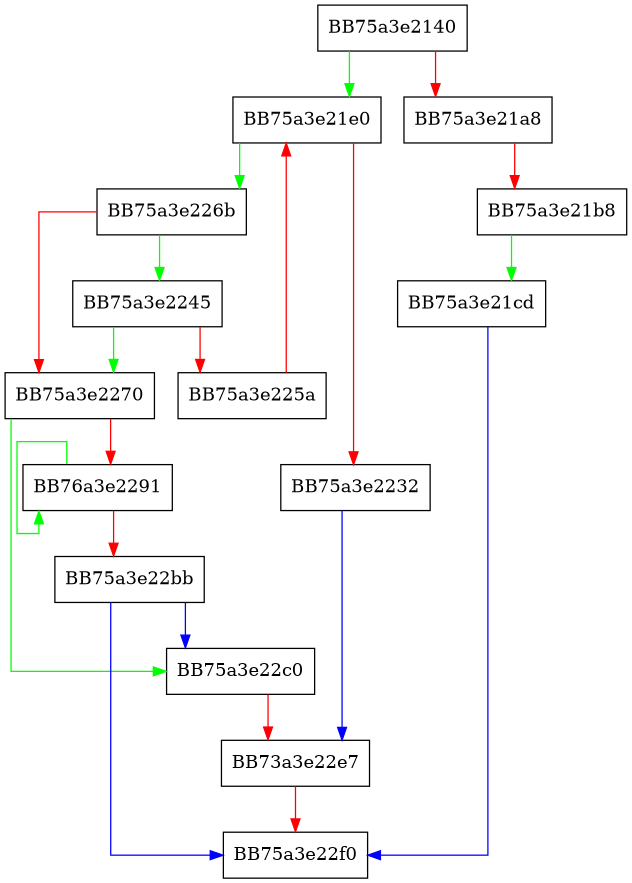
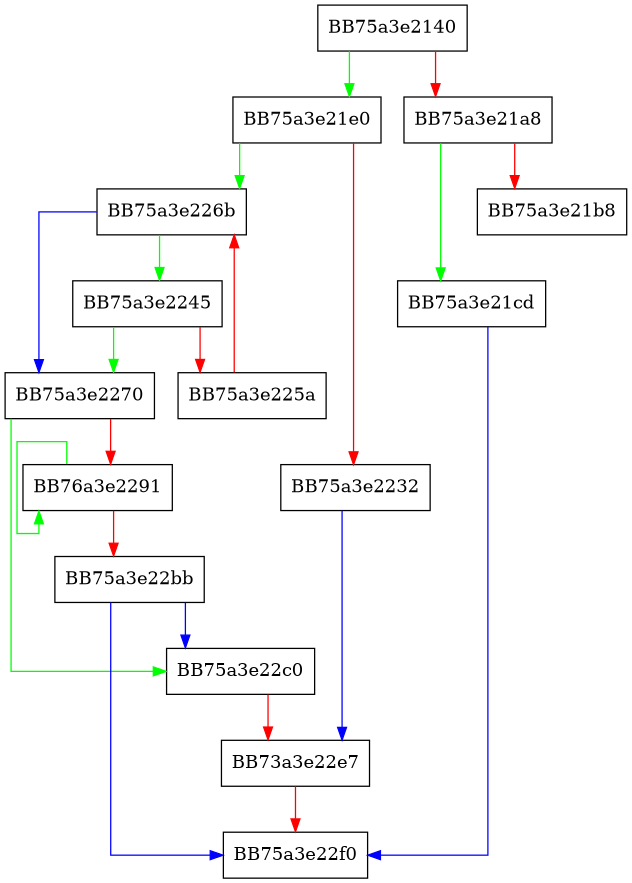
  digraph {
    fontname="DejaVu Serif"
    splines=ortho
    node [fontname="DejaVu Serif" shape=box]
    edge [color=red fontname="DejaVu Serif"]
    BB75a3e2140
    BB75a3e21e0
    BB75a3e21a8
    BB75a3e226b
    BB75a3e2232
    BB75a3e21cd
    BB75a3e21b8
    BB75a3e2245
    BB75a3e2270
    n10 [label=BB73a3e22e7]
    BB75a3e22f0
    BB75a3e225a
    BB75a3e22c0
    n14 [label=BB76a3e2291]
    BB75a3e22bb
    BB75a3e2140 -> BB75a3e21e0 [color=green]
    BB75a3e2140 -> BB75a3e21a8
    BB75a3e21e0 -> BB75a3e226b [color=green]
    BB75a3e21e0 -> BB75a3e2232
-   BB75a3e21b8 -> BB75a3e21cd [color=green]
+   BB75a3e21a8 -> BB75a3e21cd [color=green]
    BB75a3e21a8 -> BB75a3e21b8
    BB75a3e226b -> BB75a3e2245 [color=green]
-   BB75a3e226b -> BB75a3e2270
+   BB75a3e226b -> BB75a3e2270 [color=blue]
    BB75a3e2232 -> n10 [color=blue]
    BB75a3e21cd -> BB75a3e22f0 [color=blue]
    BB75a3e2245 -> BB75a3e2270 [color=green]
    BB75a3e2245 -> BB75a3e225a
    BB75a3e2270 -> BB75a3e22c0 [color=green]
    BB75a3e2270 -> n14
    n10 -> BB75a3e22f0
-   BB75a3e225a -> BB75a3e21e0
+   BB75a3e225a -> BB75a3e226b
    BB75a3e22c0 -> n10
    n14 -> n14 [color=green]
    n14 -> BB75a3e22bb
    BB75a3e22bb -> BB75a3e22f0 [color=blue]
    BB75a3e22bb -> BB75a3e22c0 [color=blue]
  }
